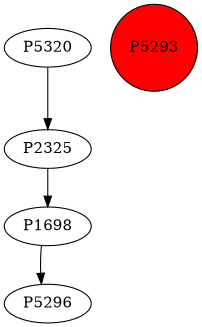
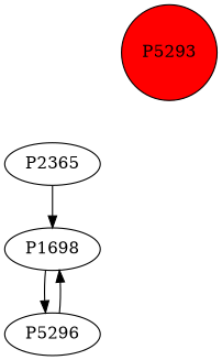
  digraph {
-   P2365 [label=P2325]
+   P2365
    P1698
-   P5320
    P5296
    P5293 [fillcolor=red shape=circle style=filled]
    P2365 -> P1698
    P1698 -> P5296
-   P5320 -> P2365
+   P5296 -> P1698
  }
